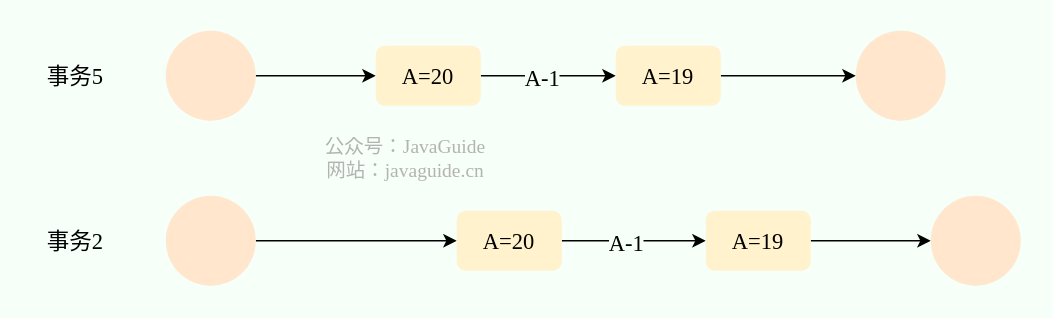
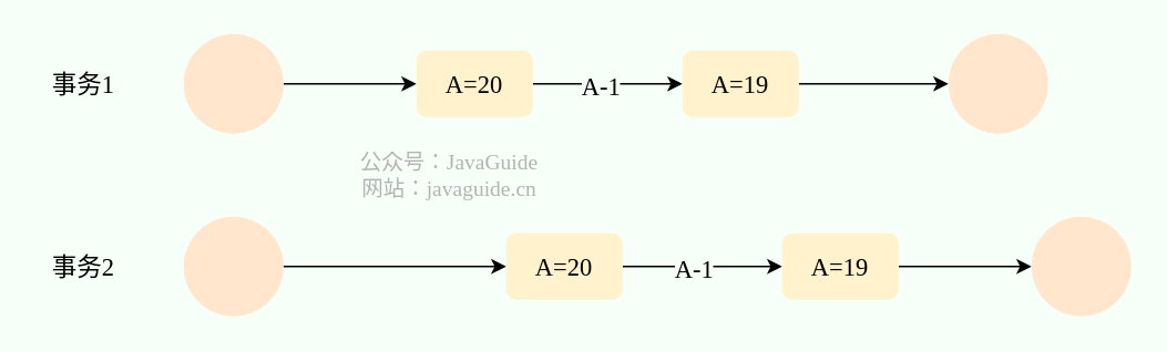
  <mxCell id="0" />
  <mxCell id="1" parent="0" />
  <mxCell id="2" style="edgeStyle=orthogonalEdgeStyle;rounded=0;orthogonalLoop=1;jettySize=auto;html=1;entryX=0;entryY=0.5;entryDx=0;entryDy=0;fontSize=15;fontFamily=JetBrains Mono;fontSource=https%3A%2F%2Ffonts.googleapis.com%2Fcss%3Ffamily%3DJetBrains%2BMono;" edge="1" parent="1" source="3" target="7"><mxGeometry relative="1" as="geometry" /></mxCell>
  <mxCell id="3" value="" style="ellipse;whiteSpace=wrap;html=1;aspect=fixed;fillColor=#ffe6cc;strokeColor=none;fontSize=15;fontFamily=JetBrains Mono;fontSource=https%3A%2F%2Ffonts.googleapis.com%2Fcss%3Ffamily%3DJetBrains%2BMono;" vertex="1" parent="1"><mxGeometry x="110" y="20" width="60" height="60" as="geometry" /></mxCell>
  <mxCell id="4" value="" style="ellipse;whiteSpace=wrap;html=1;aspect=fixed;fillColor=#ffe6cc;strokeColor=none;fontSize=15;fontFamily=JetBrains Mono;fontSource=https%3A%2F%2Ffonts.googleapis.com%2Fcss%3Ffamily%3DJetBrains%2BMono;" vertex="1" parent="1"><mxGeometry x="570" y="20" width="60" height="60" as="geometry" /></mxCell>
  <mxCell id="5" style="edgeStyle=orthogonalEdgeStyle;rounded=0;orthogonalLoop=1;jettySize=auto;html=1;entryX=0;entryY=0.5;entryDx=0;entryDy=0;fontSize=15;fontFamily=JetBrains Mono;fontSource=https%3A%2F%2Ffonts.googleapis.com%2Fcss%3Ffamily%3DJetBrains%2BMono;" edge="1" parent="1" source="7" target="9"><mxGeometry relative="1" as="geometry" /></mxCell>
  <mxCell id="6" value="A-1" style="edgeLabel;html=1;align=center;verticalAlign=middle;resizable=0;points=[];fontSize=15;labelBackgroundColor=#F6FFF8;fontFamily=JetBrains Mono;fontSource=https%3A%2F%2Ffonts.googleapis.com%2Fcss%3Ffamily%3DJetBrains%2BMono;" vertex="1" connectable="0" parent="5"><mxGeometry x="-0.222" y="1" relative="1" as="geometry"><mxPoint x="5" y="1" as="offset" /></mxGeometry></mxCell>
  <mxCell id="7" value="A=20" style="rounded=1;whiteSpace=wrap;html=1;fillColor=#fff2cc;strokeColor=none;fontSize=15;fontFamily=JetBrains Mono;fontSource=https%3A%2F%2Ffonts.googleapis.com%2Fcss%3Ffamily%3DJetBrains%2BMono;" vertex="1" parent="1"><mxGeometry x="250" y="30" width="70" height="40" as="geometry" /></mxCell>
  <mxCell id="8" style="edgeStyle=orthogonalEdgeStyle;rounded=0;orthogonalLoop=1;jettySize=auto;html=1;entryX=0;entryY=0.5;entryDx=0;entryDy=0;fontSize=15;fontFamily=JetBrains Mono;fontSource=https%3A%2F%2Ffonts.googleapis.com%2Fcss%3Ffamily%3DJetBrains%2BMono;" edge="1" parent="1" source="9" target="4"><mxGeometry relative="1" as="geometry" /></mxCell>
  <mxCell id="9" value="A=19" style="rounded=1;whiteSpace=wrap;html=1;fillColor=#fff2cc;strokeColor=none;fontSize=15;fontFamily=JetBrains Mono;fontSource=https%3A%2F%2Ffonts.googleapis.com%2Fcss%3Ffamily%3DJetBrains%2BMono;" vertex="1" parent="1"><mxGeometry x="410" y="30" width="70" height="40" as="geometry" /></mxCell>
- <mxCell id="10" value="事务5" style="text;html=1;strokeColor=none;fillColor=none;align=center;verticalAlign=middle;whiteSpace=wrap;rounded=0;fontSize=15;fontFamily=JetBrains Mono;fontSource=https%3A%2F%2Ffonts.googleapis.com%2Fcss%3Ffamily%3DJetBrains%2BMono;" vertex="1" parent="1"><mxGeometry x="20" y="35" width="60" height="30" as="geometry" /></mxCell>
+ <mxCell id="10" value="事务1" style="text;html=1;strokeColor=none;fillColor=none;align=center;verticalAlign=middle;whiteSpace=wrap;rounded=0;fontSize=15;fontFamily=JetBrains Mono;fontSource=https%3A%2F%2Ffonts.googleapis.com%2Fcss%3Ffamily%3DJetBrains%2BMono;" vertex="1" parent="1"><mxGeometry x="20" y="35" width="60" height="30" as="geometry" /></mxCell>
  <mxCell id="11" value="事务2&lt;br&gt;" style="text;html=1;strokeColor=none;fillColor=none;align=center;verticalAlign=middle;whiteSpace=wrap;rounded=0;fontSize=15;fontFamily=JetBrains Mono;fontSource=https%3A%2F%2Ffonts.googleapis.com%2Fcss%3Ffamily%3DJetBrains%2BMono;" vertex="1" parent="1"><mxGeometry x="20" y="145" width="60" height="30" as="geometry" /></mxCell>
  <mxCell id="12" style="edgeStyle=orthogonalEdgeStyle;rounded=0;orthogonalLoop=1;jettySize=auto;html=1;entryX=0;entryY=0.5;entryDx=0;entryDy=0;fontSize=15;fontFamily=JetBrains Mono;fontSource=https%3A%2F%2Ffonts.googleapis.com%2Fcss%3Ffamily%3DJetBrains%2BMono;" edge="1" parent="1" source="13" target="16"><mxGeometry relative="1" as="geometry" /></mxCell>
  <mxCell id="13" value="" style="ellipse;whiteSpace=wrap;html=1;aspect=fixed;fillColor=#ffe6cc;strokeColor=none;fontSize=15;fontFamily=JetBrains Mono;fontSource=https%3A%2F%2Ffonts.googleapis.com%2Fcss%3Ffamily%3DJetBrains%2BMono;" vertex="1" parent="1"><mxGeometry x="110" y="130" width="60" height="60" as="geometry" /></mxCell>
  <mxCell id="14" style="edgeStyle=orthogonalEdgeStyle;rounded=0;orthogonalLoop=1;jettySize=auto;html=1;entryX=0;entryY=0.5;entryDx=0;entryDy=0;fontSize=15;fontFamily=JetBrains Mono;fontSource=https%3A%2F%2Ffonts.googleapis.com%2Fcss%3Ffamily%3DJetBrains%2BMono;" edge="1" parent="1" source="16" target="18"><mxGeometry relative="1" as="geometry" /></mxCell>
  <mxCell id="15" value="A-1" style="edgeLabel;html=1;align=center;verticalAlign=middle;resizable=0;points=[];fontSize=15;labelBackgroundColor=#F6FFF8;fontFamily=JetBrains Mono;fontSource=https%3A%2F%2Ffonts.googleapis.com%2Fcss%3Ffamily%3DJetBrains%2BMono;" vertex="1" connectable="0" parent="14"><mxGeometry x="-0.125" relative="1" as="geometry"><mxPoint as="offset" /></mxGeometry></mxCell>
  <mxCell id="16" value="A=20" style="rounded=1;whiteSpace=wrap;html=1;fillColor=#fff2cc;strokeColor=none;fontSize=15;fontFamily=JetBrains Mono;fontSource=https%3A%2F%2Ffonts.googleapis.com%2Fcss%3Ffamily%3DJetBrains%2BMono;" vertex="1" parent="1"><mxGeometry x="304" y="140" width="70" height="40" as="geometry" /></mxCell>
  <mxCell id="17" style="edgeStyle=orthogonalEdgeStyle;rounded=0;orthogonalLoop=1;jettySize=auto;html=1;entryX=0;entryY=0.5;entryDx=0;entryDy=0;fontSize=15;fontFamily=JetBrains Mono;fontSource=https%3A%2F%2Ffonts.googleapis.com%2Fcss%3Ffamily%3DJetBrains%2BMono;" edge="1" parent="1" source="18" target="19"><mxGeometry relative="1" as="geometry" /></mxCell>
  <mxCell id="18" value="A=19" style="rounded=1;whiteSpace=wrap;html=1;fillColor=#fff2cc;strokeColor=none;fontSize=15;fontFamily=JetBrains Mono;fontSource=https%3A%2F%2Ffonts.googleapis.com%2Fcss%3Ffamily%3DJetBrains%2BMono;" vertex="1" parent="1"><mxGeometry x="470" y="140" width="70" height="40" as="geometry" /></mxCell>
  <mxCell id="19" value="" style="ellipse;whiteSpace=wrap;html=1;aspect=fixed;fillColor=#ffe6cc;strokeColor=none;fontSize=15;fontFamily=JetBrains Mono;fontSource=https%3A%2F%2Ffonts.googleapis.com%2Fcss%3Ffamily%3DJetBrains%2BMono;" vertex="1" parent="1"><mxGeometry x="620" y="130" width="60" height="60" as="geometry" /></mxCell>
  <mxCell id="20" value="公众号：JavaGuide&lt;br style=&quot;font-size: 13px;&quot;&gt;网站：javaguide.cn" style="text;html=1;strokeColor=none;fillColor=none;align=center;verticalAlign=middle;whiteSpace=wrap;rounded=0;labelBackgroundColor=none;fontSize=13;fontColor=#B3B3B3;rotation=0;sketch=1;fontFamily=JetBrains Mono;fontSource=https%3A%2F%2Ffonts.googleapis.com%2Fcss%3Ffamily%3DJetBrains%2BMono;" vertex="1" parent="1"><mxGeometry x="180" y="100" width="180" height="10" as="geometry" /></mxCell>
